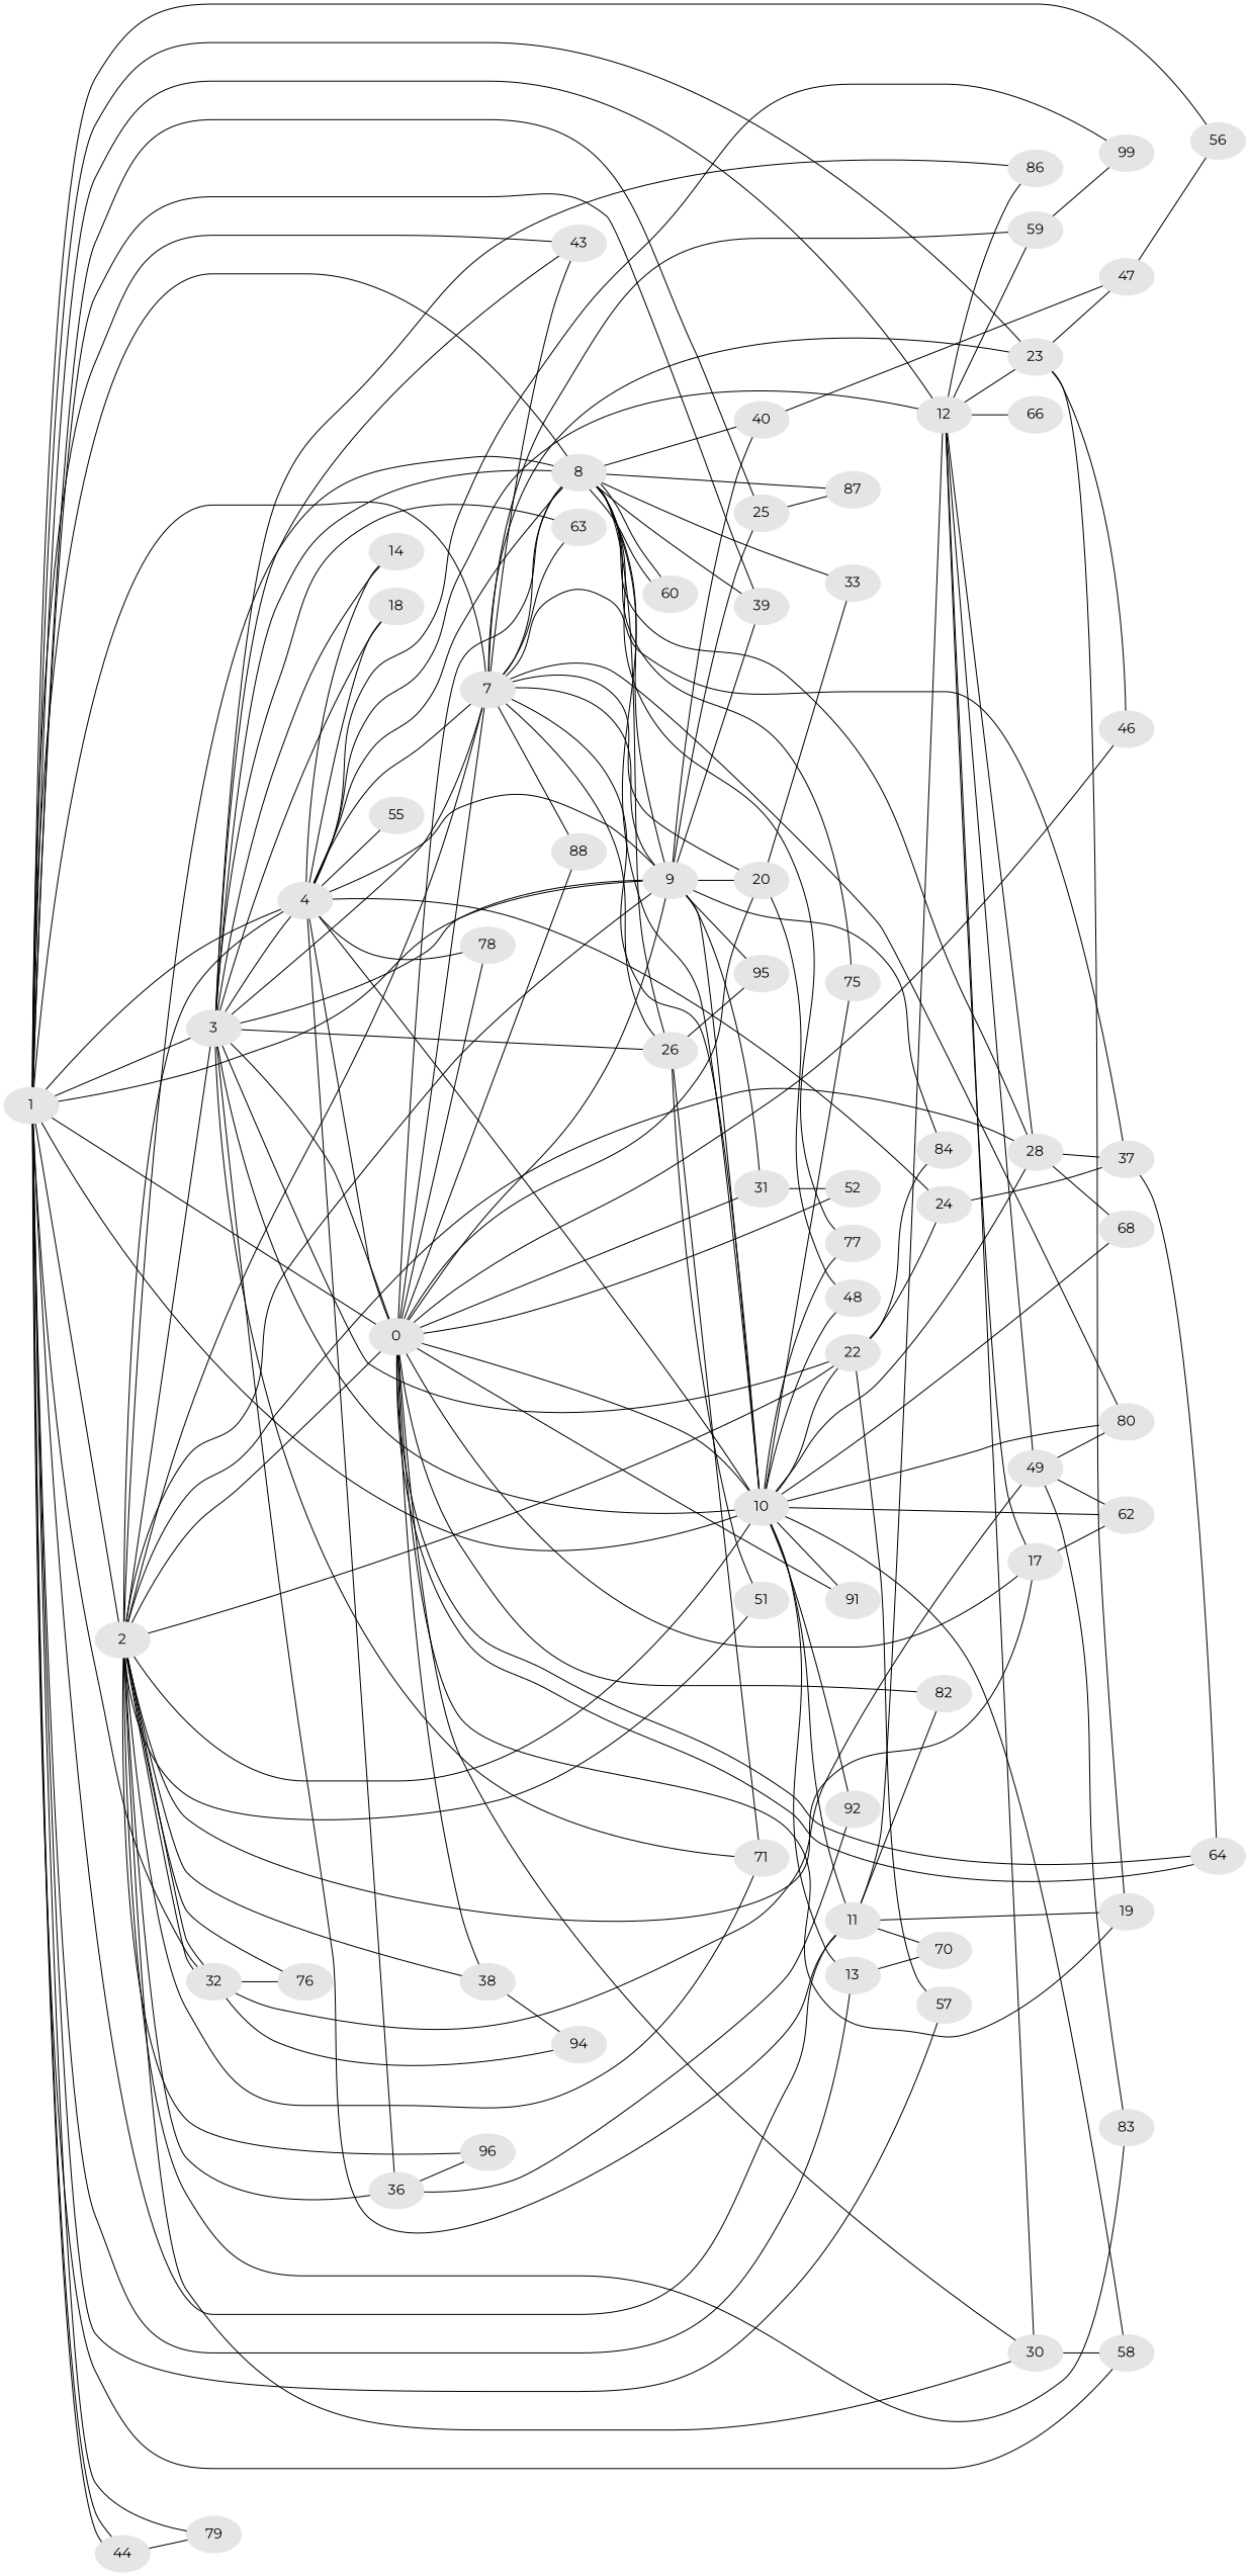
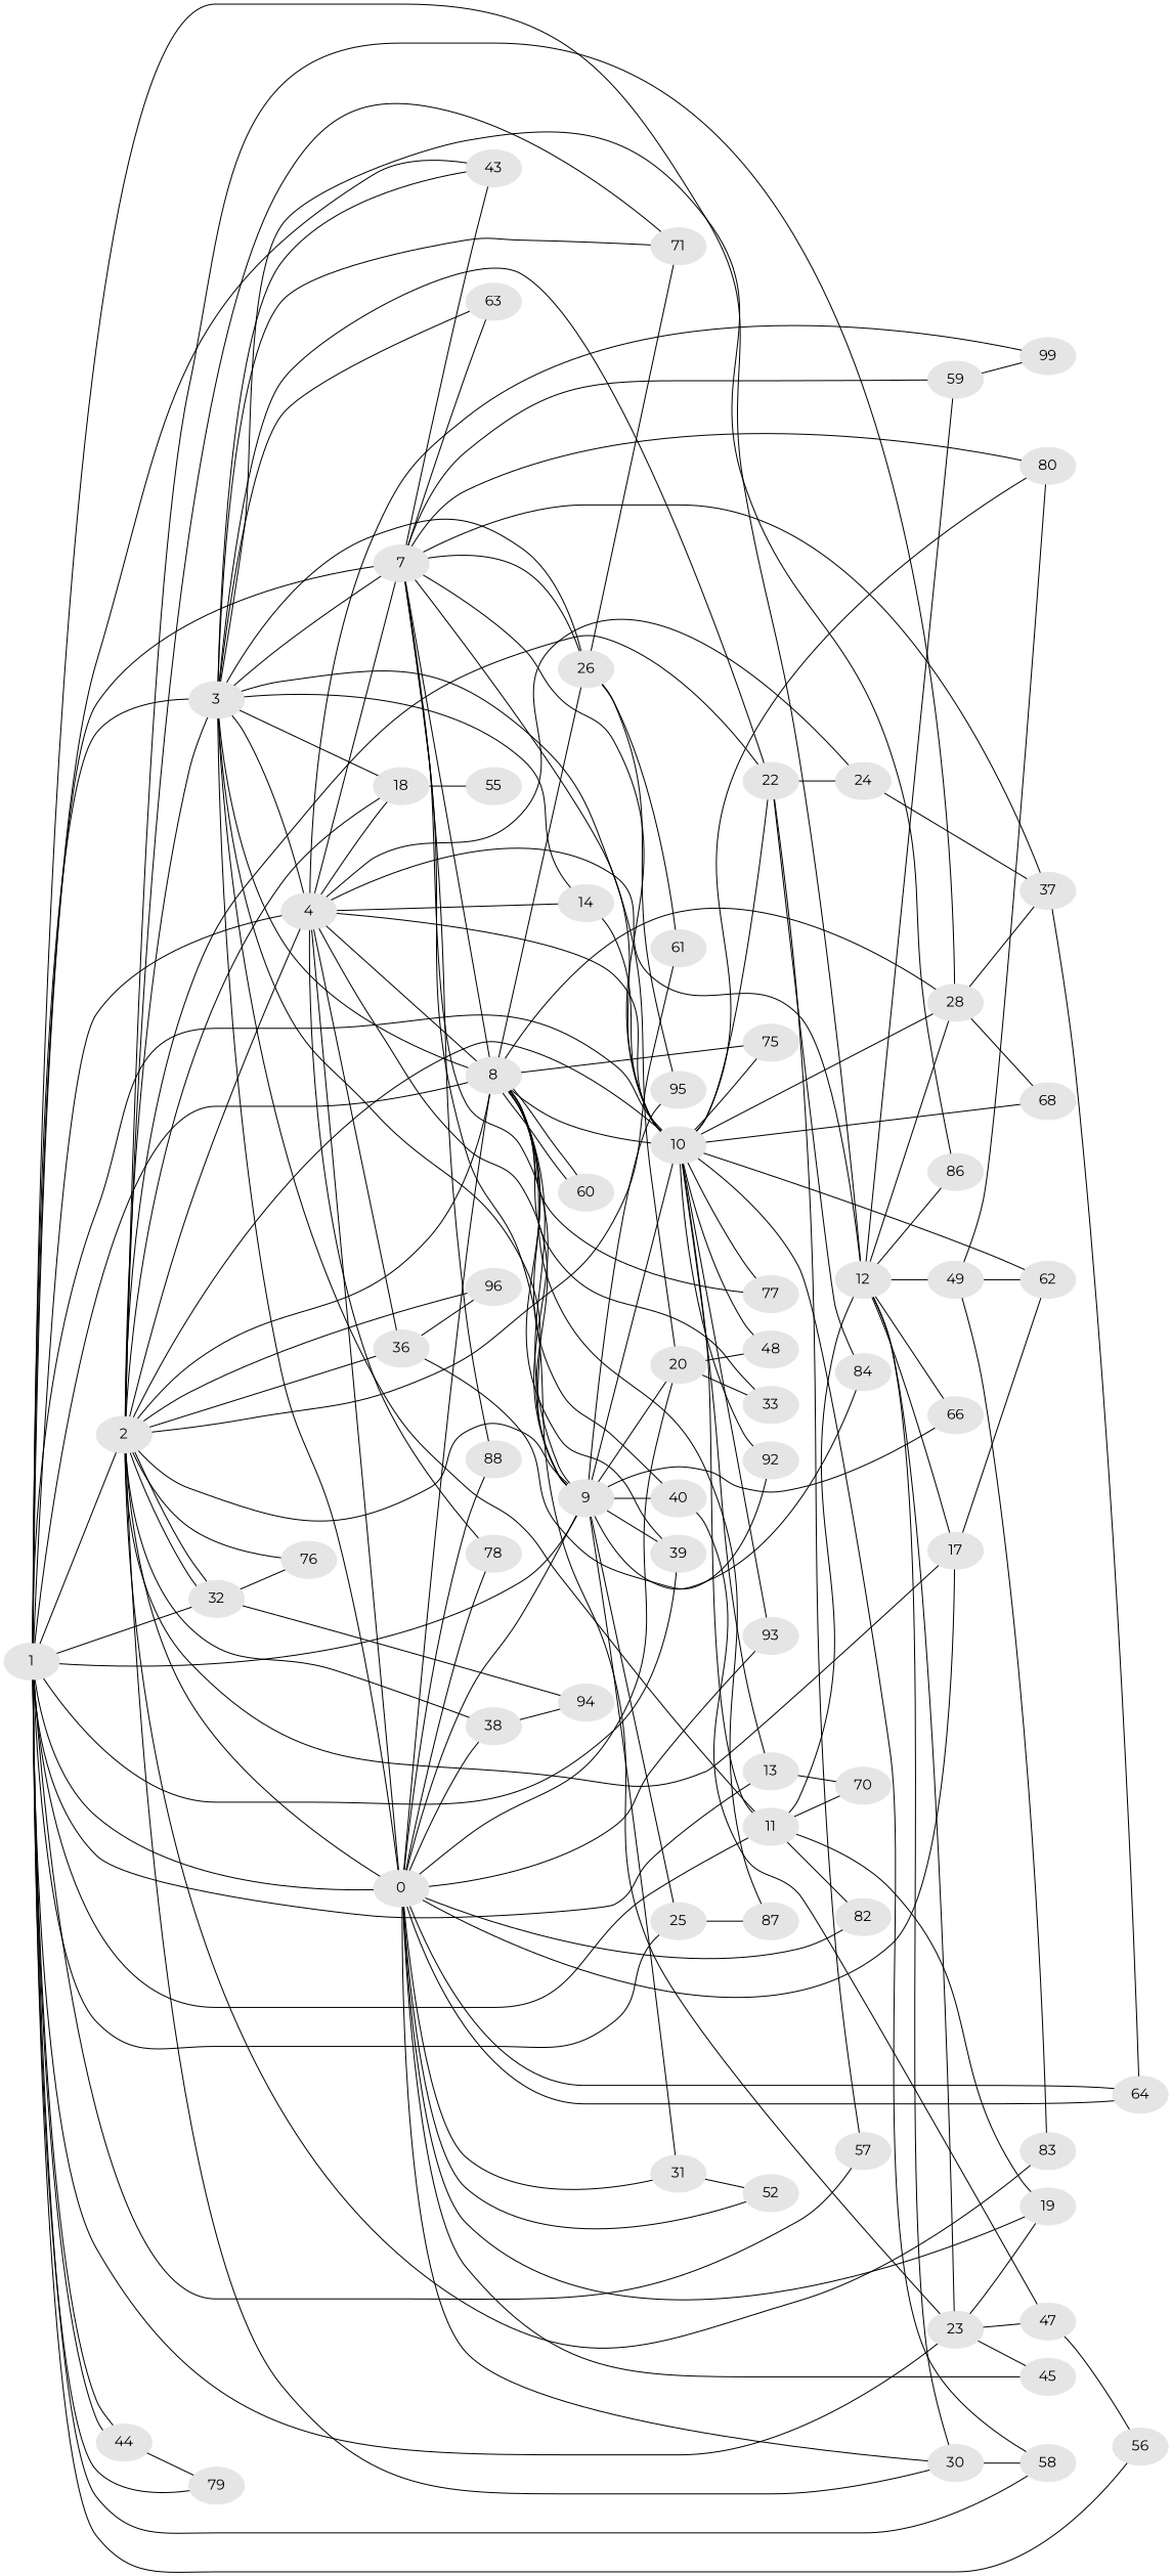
  graph {
    fontname=Montserrat
    rankdir=LR
    node [color=gray90 fontname=Montserrat style=filled]
    edge [fontname=Montserrat]
    1 [super="+6"]
    2 [super="+27"]
    3 [super="+15"]
    4 [super="+41"]
    n5 [label=0 super="+45"]
    7 [super="+21"]
    8 [super="+54"]
    9 [super="+73"]
    10 [super="+29"]
    11 [super="+90"]
    12 [super="+16"]
    13
    23 [super="+98"]
    25
    32 [super="+69"]
    39 [super="+42"]
    43 [super="+85"]
    44
    56
    57
    58 [super="+97"]
    79
    17 [super="+67"]
    22 [super="+89"]
    28 [super="+34"]
    30 [super="+35"]
    36
    38
-   61 [label=51]
+   61
    71 [super="+72"]
    76
    83
    96
    14
    18
    26 [super="+51"]
    63
    86
    24
    55
    78
    99
    19
    20 [super="+81"]
    31
-   46
+   46 [label=45]
    52
    64 [super="+74"]
    82
    88
-   93 [label=91]
+   93
    37 [super="+53"]
    59
    80 [super="+91"]
    33
    40 [super="+50"]
    60
    75
    77
    87
    66
    84
    95
    48
    62
    68
    92
    70
    49 [super="+65"]
    47
    94
    1 -- 2 [weight=2]
    1 -- 3 [weight=2]
    1 -- 4 [weight=2]
    1 -- n5 [weight=2]
    1 -- 7 [weight=2]
    1 -- 8 [weight=2]
    1 -- 9 [weight=2]
    1 -- 10 [weight=2]
    1 -- 11
    1 -- 12
    1 -- 13
    1 -- 23
    1 -- 25
    1 -- 32
    1 -- 39
    1 -- 43
    1 -- 44
    1 -- 44
    1 -- 56
    1 -- 57
    1 -- 58
    1 -- 79
    2 -- 3
    2 -- 4 [weight=2]
    2 -- n5
-   2 -- 7
+   2 -- 18
    2 -- 8
    2 -- 9
    2 -- 10
    2 -- 32
    2 -- 32
    2 -- 17
    2 -- 22 [weight=2]
    2 -- 28
    2 -- 30
    2 -- 36
    2 -- 38
    2 -- 61
    2 -- 71
    2 -- 76
    2 -- 83
    2 -- 96
    3 -- 4
    3 -- n5 [weight=2]
    3 -- 7
    3 -- 8
    3 -- 9
    3 -- 10
    3 -- 11
    3 -- 43
    3 -- 22
    3 -- 71
    3 -- 14
    3 -- 18
    3 -- 26
    3 -- 63
    3 -- 86
    4 -- n5
    4 -- 7
    4 -- 8
    4 -- 9
    4 -- 10
    4 -- 12
    4 -- 36
    4 -- 14
    4 -- 18
    4 -- 24
-   4 -- 55
+   18 -- 55
    4 -- 78
    4 -- 99
-   n5 -- 7
    n5 -- 8
    n5 -- 9
-   n5 -- 10 [weight=2]
+   14 -- 10 [weight=2]
    n5 -- 17
    n5 -- 30
    n5 -- 38
    n5 -- 78
    n5 -- 19
    n5 -- 20
    n5 -- 31
    n5 -- 46
    n5 -- 52
    n5 -- 64
    n5 -- 64
    n5 -- 82
    n5 -- 88
    n5 -- 93
    7 -- 8
    7 -- 9
    7 -- 10
    7 -- 23
    7 -- 43
    7 -- 26
    7 -- 63
    7 -- 20
    7 -- 88
    7 -- 37
    7 -- 59
    7 -- 80
    8 -- 9
    8 -- 10
    8 -- 39
    8 -- 28
    8 -- 26
    8 -- 33
    8 -- 40 [weight=2]
    8 -- 60
    8 -- 60
    8 -- 75
    8 -- 77
    8 -- 87
    9 -- 10
    9 -- 25
    9 -- 39
    9 -- 20 [weight=2]
    9 -- 31
    9 -- 40
+   9 -- 66
    9 -- 84
    9 -- 95
    10 -- 11
    10 -- 13
    10 -- 58
    10 -- 22
    10 -- 28
    10 -- 93
    10 -- 80
    10 -- 75
    10 -- 77
    10 -- 48
    10 -- 62
    10 -- 68
    10 -- 92
    11 -- 12
    11 -- 19
    11 -- 82
    11 -- 70
    12 -- 23
    12 -- 17
    12 -- 28
    12 -- 30
    12 -- 86
    12 -- 59
    12 -- 66
    12 -- 49
    13 -- 70
    23 -- 19
    23 -- 46
    23 -- 47
    25 -- 87
    32 -- 76
-   32 -- 49
    32 -- 94
    44 -- 79
    17 -- 62
    22 -- 57
    22 -- 24
    22 -- 84
    28 -- 37
    28 -- 68
    30 -- 58
    36 -- 96
    36 -- 92
    38 -- 94
    26 -- 61
    26 -- 71
    26 -- 95
    24 -- 37
    20 -- 33
    20 -- 48
    31 -- 52
    37 -- 64
    59 -- 99
    40 -- 47
    49 -- 83
    49 -- 80
    49 -- 62
    47 -- 56
  }
